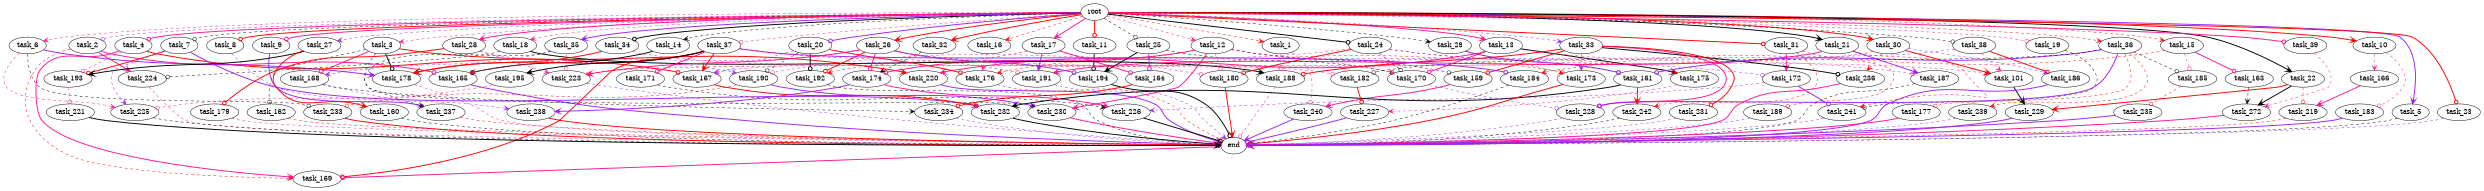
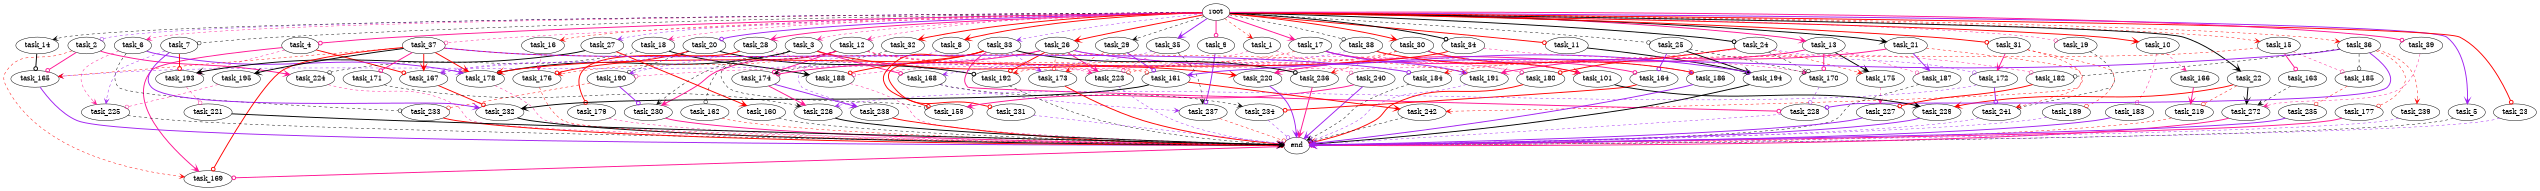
  digraph {
    edge [arrowhead=vee color=red style=dashed]
    root
    task_1
    task_2
    task_3
    task_4
    task_5
    task_6
    task_7
    task_8
    task_9
    task_10
    task_11
    task_12
    task_13
    task_14
    task_15
    task_16
    task_17
    task_18
    task_19
    task_20
    task_21
    task_22
    task_23
    task_24
    task_25
    task_26
    task_27
    task_28
    task_29
    task_30
    task_31
    task_32
    task_33
    task_34
    task_35
    task_36
    task_37
    task_38
    task_39
    task_188
    task_240
    task_165
    task_169
    task_224
    task_162
    task_168
    task_178
    task_220
    task_230
    task_167
    task_193
    end
    task_225
    task_233
    task_232
    task_238
    task_237
    task_166
    task_183
    task_194
    task_159
    task_161
    task_170
    task_174
    task_176
    task_180
    task_175
    task_187
    task_163
    task_184
    task_185
    task_164
    task_191
    task_192
    task_241
    task_190
    task_219
    n79 [label=task_272]
    task_229
    task_172
    task_173
    n83 [label=task_101]
    task_223
    task_160
    task_179
    task_186
    task_236
    task_189
    task_242
    task_228
    task_231
    task_182
    task_177
    task_239
    task_171
    task_195
    task_234
    task_221
    task_226
    task_227
    task_235
    root -> task_1
    root -> task_2 [arrowhead=odot color=purple]
    root -> task_3 [color=deeppink]
    root -> task_4 [arrowhead=odot color=deeppink style=bold]
    root -> task_5 [color=purple style=bold]
    root -> task_6 [color=deeppink]
    root -> task_7 [arrowhead=odot color=black]
-   root -> task_8 [arrowhead=odot style=bold]
+   root -> task_8 [style=bold]
    root -> task_9 [arrowhead=odot color=deeppink style=bold]
    root -> task_10 [style=bold]
    root -> task_11 [arrowhead=odot style=bold]
    root -> task_12 [color=deeppink]
    root -> task_13 [color=deeppink style=bold]
    root -> task_14 [color=black]
    root -> task_15
    root -> task_16
    root -> task_17 [color=deeppink style=bold]
    root -> task_18 [color=deeppink]
    root -> task_19 [arrowhead=odot color=deeppink]
    root -> task_20 [arrowhead=odot color=purple style=bold]
    root -> task_21 [color=black style=bold]
    root -> task_22 [color=black style=bold]
    root -> task_23 [arrowhead=odot style=bold]
    root -> task_24 [arrowhead=odot color=black style=bold]
    root -> task_25 [arrowhead=odot color=black]
    root -> task_26 [style=bold]
    root -> task_27 [color=purple]
    root -> task_28 [color=deeppink style=bold]
    root -> task_29 [color=black]
    root -> task_30 [style=bold]
    root -> task_31 [arrowhead=odot style=bold]
    root -> task_32 [style=bold]
    root -> task_33 [color=purple]
    root -> task_34 [arrowhead=odot color=black style=bold]
    root -> task_35 [color=purple style=bold]
    root -> task_36
    root -> task_37 [arrowhead=odot color=deeppink]
    root -> task_38 [arrowhead=odot color=black]
    root -> task_39 [arrowhead=odot color=deeppink style=bold]
    task_1 -> task_188 [arrowhead=odot color=deeppink]
    task_1 -> task_240 [arrowhead=odot color=deeppink]
    task_2 -> task_165 [arrowhead=odot color=deeppink style=bold]
    task_2 -> task_169
    task_2 -> task_224 [color=deeppink style=bold]
    task_3 -> task_162 [arrowhead=odot color=black]
    task_3 -> task_168 [arrowhead=odot color=deeppink style=bold]
    task_3 -> task_178 [arrowhead=odot color=black style=bold]
    task_3 -> task_220 [style=bold]
    task_3 -> task_230 [color=black]
    task_4 -> task_169 [color=deeppink style=bold]
    task_4 -> task_167 [arrowhead=odot style=bold]
    task_4 -> task_193 [arrowhead=odot color=deeppink]
    task_5 -> end [color=black]
    task_6 -> task_178 [color=purple style=bold]
    task_6 -> task_225 [color=deeppink]
    task_6 -> task_233 [arrowhead=odot color=black]
    task_7 -> task_193 [arrowhead=odot style=bold]
    task_7 -> task_225 [color=purple]
    task_7 -> task_232 [color=purple style=bold]
    task_8 -> task_238 [color=purple]
    task_9 -> task_237 [arrowhead=odot color=purple style=bold]
    task_10 -> task_166 [color=deeppink]
    task_10 -> task_183 [arrowhead=odot color=deeppink]
    task_11 -> task_194 [arrowhead=odot color=black style=bold]
    task_12 -> task_230 [color=deeppink style=bold]
    task_12 -> task_159 [arrowhead=odot color=black]
    task_12 -> task_161 [arrowhead=odot]
    task_12 -> task_170 [color=deeppink]
    task_12 -> task_174 [arrowhead=odot color=deeppink style=bold]
    task_12 -> task_176
    task_12 -> task_180 [arrowhead=odot color=deeppink]
    task_13 -> task_220 [color=deeppink style=bold]
    task_13 -> task_170 [arrowhead=odot color=deeppink style=bold]
    task_13 -> task_175 [color=black style=bold]
    task_13 -> task_187 [arrowhead=odot color=deeppink]
    task_14 -> task_165 [arrowhead=odot color=black style=bold]
    task_15 -> task_163 [arrowhead=odot color=deeppink style=bold]
    task_15 -> task_184
    task_15 -> task_185 [arrowhead=odot color=deeppink]
    task_16 -> task_176 [color=deeppink]
    task_17 -> task_180 [arrowhead=odot color=deeppink]
    task_17 -> task_164 [arrowhead=odot color=deeppink style=bold]
    task_17 -> task_191 [color=purple style=bold]
    task_17 -> task_192
    task_18 -> task_188 [color=black style=bold]
    task_18 -> task_224 [arrowhead=odot color=black]
    task_19 -> task_241 [arrowhead=odot color=black]
    task_20 -> task_167 [arrowhead=odot color=purple]
    task_20 -> task_176 [arrowhead=odot style=bold]
    task_20 -> task_192 [arrowhead=odot color=black style=bold]
    task_20 -> task_190 [arrowhead=odot color=black]
    task_21 -> task_187 [color=purple style=bold]
    task_21 -> task_191 [color=deeppink style=bold]
    task_21 -> task_241
    task_22 -> task_219 [arrowhead=odot]
    task_22 -> n79 [color=black style=bold]
    task_22 -> task_229 [style=bold]
    task_23 -> end [arrowhead=odot color=purple]
    task_24 -> task_170 [arrowhead=odot color=black]
    task_24 -> task_180 [arrowhead=odot style=bold]
    task_24 -> task_175
    task_24 -> task_190 [arrowhead=odot color=deeppink]
    task_24 -> task_172 [arrowhead=odot color=purple]
    task_25 -> task_194 [color=black style=bold]
    task_25 -> task_170 [arrowhead=odot color=black]
    task_25 -> task_164 [arrowhead=odot color=purple style=bold]
    task_26 -> task_165 [color=purple]
    task_26 -> task_194 [arrowhead=odot color=purple style=bold]
    task_26 -> task_174 [arrowhead=odot color=deeppink style=bold]
    task_26 -> task_192 [arrowhead=odot style=bold]
    task_26 -> task_173 [arrowhead=odot]
    task_26 -> n83 [color=deeppink]
    task_26 -> task_223 [color=deeppink style=bold]
    task_27 -> task_193 [color=black style=bold]
    task_27 -> task_160 [style=bold]
    task_28 -> task_190 [color=purple]
    task_28 -> task_223 [color=deeppink]
    task_28 -> task_179 [arrowhead=odot style=bold]
    task_29 -> task_161 [arrowhead=odot color=purple style=bold]
    task_29 -> task_173
    task_30 -> n83 [style=bold]
    task_30 -> task_223 [arrowhead=odot]
    task_30 -> task_186 [color=purple]
    task_30 -> task_236
    task_31 -> task_172 [color=deeppink style=bold]
    task_31 -> task_189 [arrowhead=odot]
    task_31 -> task_242
    task_32 -> task_174 [color=black]
    task_33 -> task_188 [arrowhead=odot style=bold]
    task_33 -> task_159 [arrowhead=odot style=bold]
    task_33 -> task_173 [color=purple]
    task_33 -> task_236 [arrowhead=odot color=black style=bold]
    task_33 -> task_228 [arrowhead=odot color=deeppink style=bold]
    task_33 -> task_231 [arrowhead=odot style=bold]
    task_34 -> task_178 [style=bold]
    task_34 -> task_182 [arrowhead=odot color=deeppink]
    task_35 -> task_168 [color=purple]
    task_35 -> task_237 [color=black]
    task_35 -> task_223 [arrowhead=odot color=deeppink]
-   task_36 -> task_161 [arrowhead=odot color=purple style=bold]
+   task_36 -> task_161 [color=purple style=bold]
    task_36 -> task_185 [arrowhead=odot color=black]
    task_36 -> task_228 [arrowhead=odot color=purple style=bold]
    task_36 -> task_182 [arrowhead=odot color=black]
    task_36 -> task_177 [arrowhead=odot]
    task_36 -> task_239
    task_37 -> task_165
    task_37 -> task_169 [arrowhead=odot style=bold]
    task_37 -> task_178 [style=bold]
    task_37 -> task_167 [style=bold]
    task_37 -> task_184 [arrowhead=odot color=purple style=bold]
    task_37 -> task_191 [arrowhead=odot]
    task_37 -> task_171 [arrowhead=odot color=deeppink style=bold]
    task_37 -> task_195 [color=black style=bold]
    task_38 -> task_167 [color=purple]
    task_38 -> n83 [color=deeppink]
    task_38 -> task_186 [arrowhead=odot style=bold]
    task_39 -> n79 [color=deeppink]
    task_188 -> end [arrowhead=odot color=deeppink]
    task_240 -> end [color=purple style=bold]
    task_165 -> end [color=purple style=bold]
    task_224 -> end [arrowhead=odot color=deeppink]
    task_162 -> end [arrowhead=odot]
-   task_168 -> task_237 [arrowhead=odot color=purple]
+   task_168 -> task_237 [color=purple]
    task_168 -> task_234 [color=black]
    task_178 -> end [color=deeppink]
    task_220 -> end [color=purple style=bold]
    task_230 -> end [color=deeppink style=bold]
    task_167 -> task_232 [arrowhead=odot style=bold]
    task_193 -> task_221 [arrowhead=odot color=deeppink]
    end -> task_169 [arrowhead=odot color=deeppink style=bold]
    task_225 -> end [color=black]
    task_233 -> end [arrowhead=odot style=bold]
    task_232 -> end [arrowhead=odot color=black style=bold]
    task_238 -> end [arrowhead=odot style=bold]
    task_237 -> end [arrowhead=odot]
    task_166 -> task_219 [color=deeppink style=bold]
    task_183 -> end [color=purple style=bold]
    task_194 -> end [arrowhead=odot color=black style=bold]
-   task_159 -> task_240 [color=deeppink style=bold]
+   task_240 -> task_159 [color=deeppink style=bold]
    task_161 -> task_232 [color=black style=bold]
    task_161 -> task_242 [style=bold]
    task_170 -> task_228 [arrowhead=odot color=purple]
    task_174 -> task_238 [color=purple style=bold]
    task_174 -> task_226 [color=deeppink style=bold]
    task_176 -> end [arrowhead=odot]
    task_180 -> end [style=bold]
    task_175 -> task_227 [color=deeppink]
    task_187 -> end [color=black]
    task_163 -> n79 [color=black]
    task_184 -> end [color=black]
    task_185 -> task_235 [arrowhead=odot]
    task_164 -> task_234 [arrowhead=odot style=bold]
    task_191 -> end [color=purple]
    task_192 -> end [arrowhead=odot color=black]
    task_241 -> end [arrowhead=odot color=purple]
    task_190 -> task_230 [arrowhead=odot color=purple style=bold]
    task_190 -> task_233 [arrowhead=odot]
    task_219 -> end [arrowhead=odot]
    n79 -> end [color=deeppink style=bold]
    task_229 -> end [color=purple style=bold]
    task_172 -> task_241 [arrowhead=odot color=purple style=bold]
    task_172 -> task_226 [color=purple]
    task_173 -> end [style=bold]
    n83 -> task_229 [color=black style=bold]
    task_223 -> end [color=purple]
    task_160 -> end [color=black]
    task_179 -> end [arrowhead=odot color=deeppink]
    task_186 -> end [color=purple style=bold]
    task_236 -> end [color=deeppink style=bold]
    task_189 -> end [color=purple]
    task_242 -> end [arrowhead=odot color=black]
    task_228 -> end [color=purple]
    task_231 -> end [arrowhead=odot color=purple]
    task_182 -> task_227 [arrowhead=odot style=bold]
    task_177 -> end [arrowhead=odot color=deeppink style=bold]
    task_239 -> end [color=purple]
    task_171 -> task_226 [color=black]
    task_195 -> task_225 [arrowhead=odot color=deeppink]
    task_234 -> end [arrowhead=odot color=purple]
    task_221 -> end [color=black style=bold]
    task_226 -> end [arrowhead=odot color=black style=bold]
    task_227 -> end [arrowhead=odot color=purple style=bold]
    task_235 -> end [color=purple style=bold]
  }
